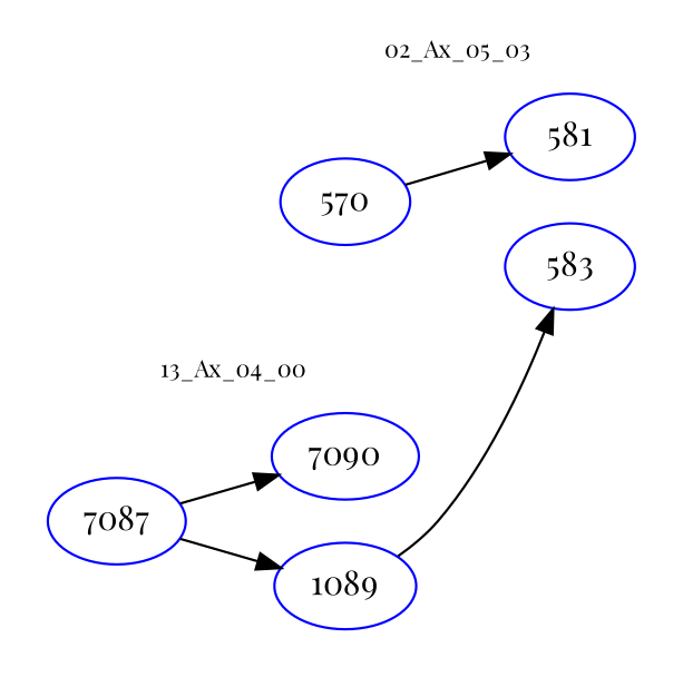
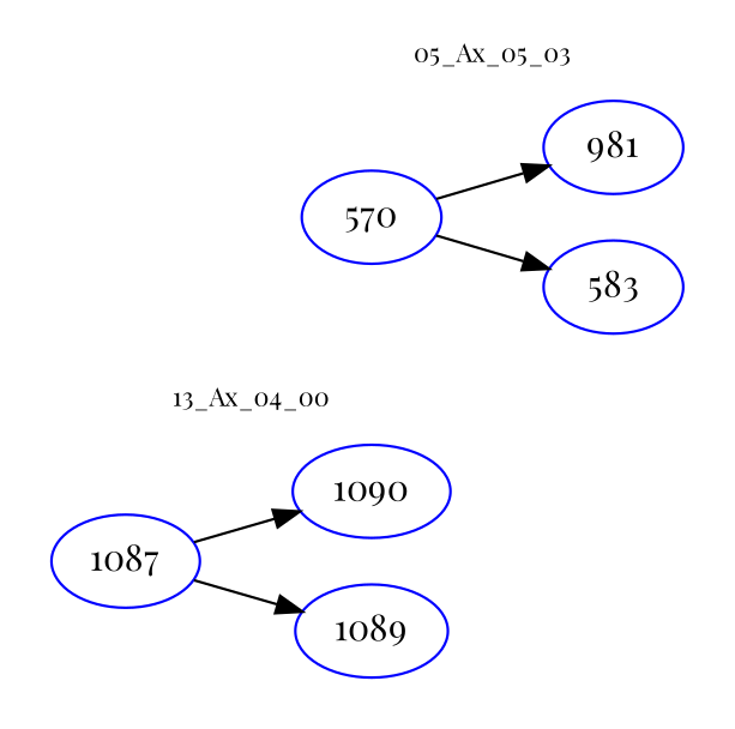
  digraph {
    fontname="Playfair Display"
    rankdir=LR
    node [color=blue fontname="Playfair Display"]
    edge [color=black fontname="Playfair Display"]
    n1 [label=570]
    n2 [label=583]
-   n3 [label=581]
-   n4 [label=7087]
+   n3 [label=981]
+   n4 [label=1087]
    n5 [label=1089]
-   n6 [label=7090]
+   n6 [label=1090]
    subgraph cluster_1 {
      color=white
      fontsize=10
-     label="02_Ax_05_03"
+     label="05_Ax_05_03"
      n1
      n2
      n3
    }
    subgraph cluster_2 {
      color=white
      fontsize=10
      label="13_Ax_04_00"
      n4
      n5
      n6
    }
-   n5 -> n2
+   n1 -> n2
    n1 -> n3
    n4 -> n5
    n4 -> n6
  }
